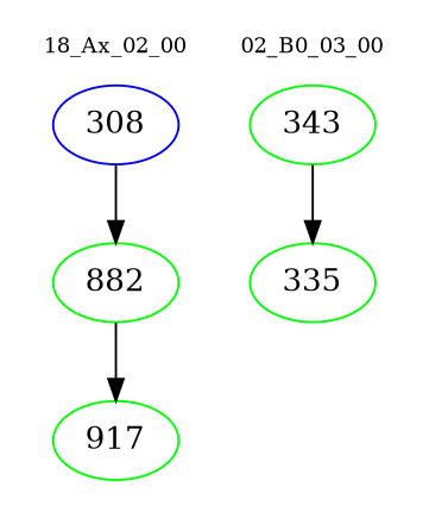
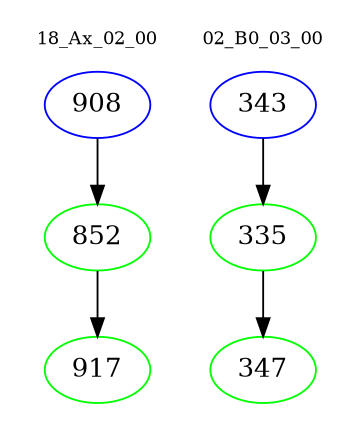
  digraph {
    node [color=green]
    edge [color=black]
-   n1 [color=blue label=308]
-   n2 [label=882]
+   n1 [color=blue label=908]
+   n2 [label=852]
    n3 [label=917]
-   n4 [label=343]
+   n4 [color=blue label=343]
    n5 [label=335]
+   n6 [label=347]
    subgraph cluster_1 {
      color=white
      fontsize=10
      label="18_Ax_02_00"
      n1
      n2
      n3
    }
    subgraph cluster_2 {
      color=white
      fontsize=10
      label="02_B0_03_00"
      n4
      n5
+     n6
    }
    n1 -> n2
    n2 -> n3
    n4 -> n5
+   n5 -> n6
  }
